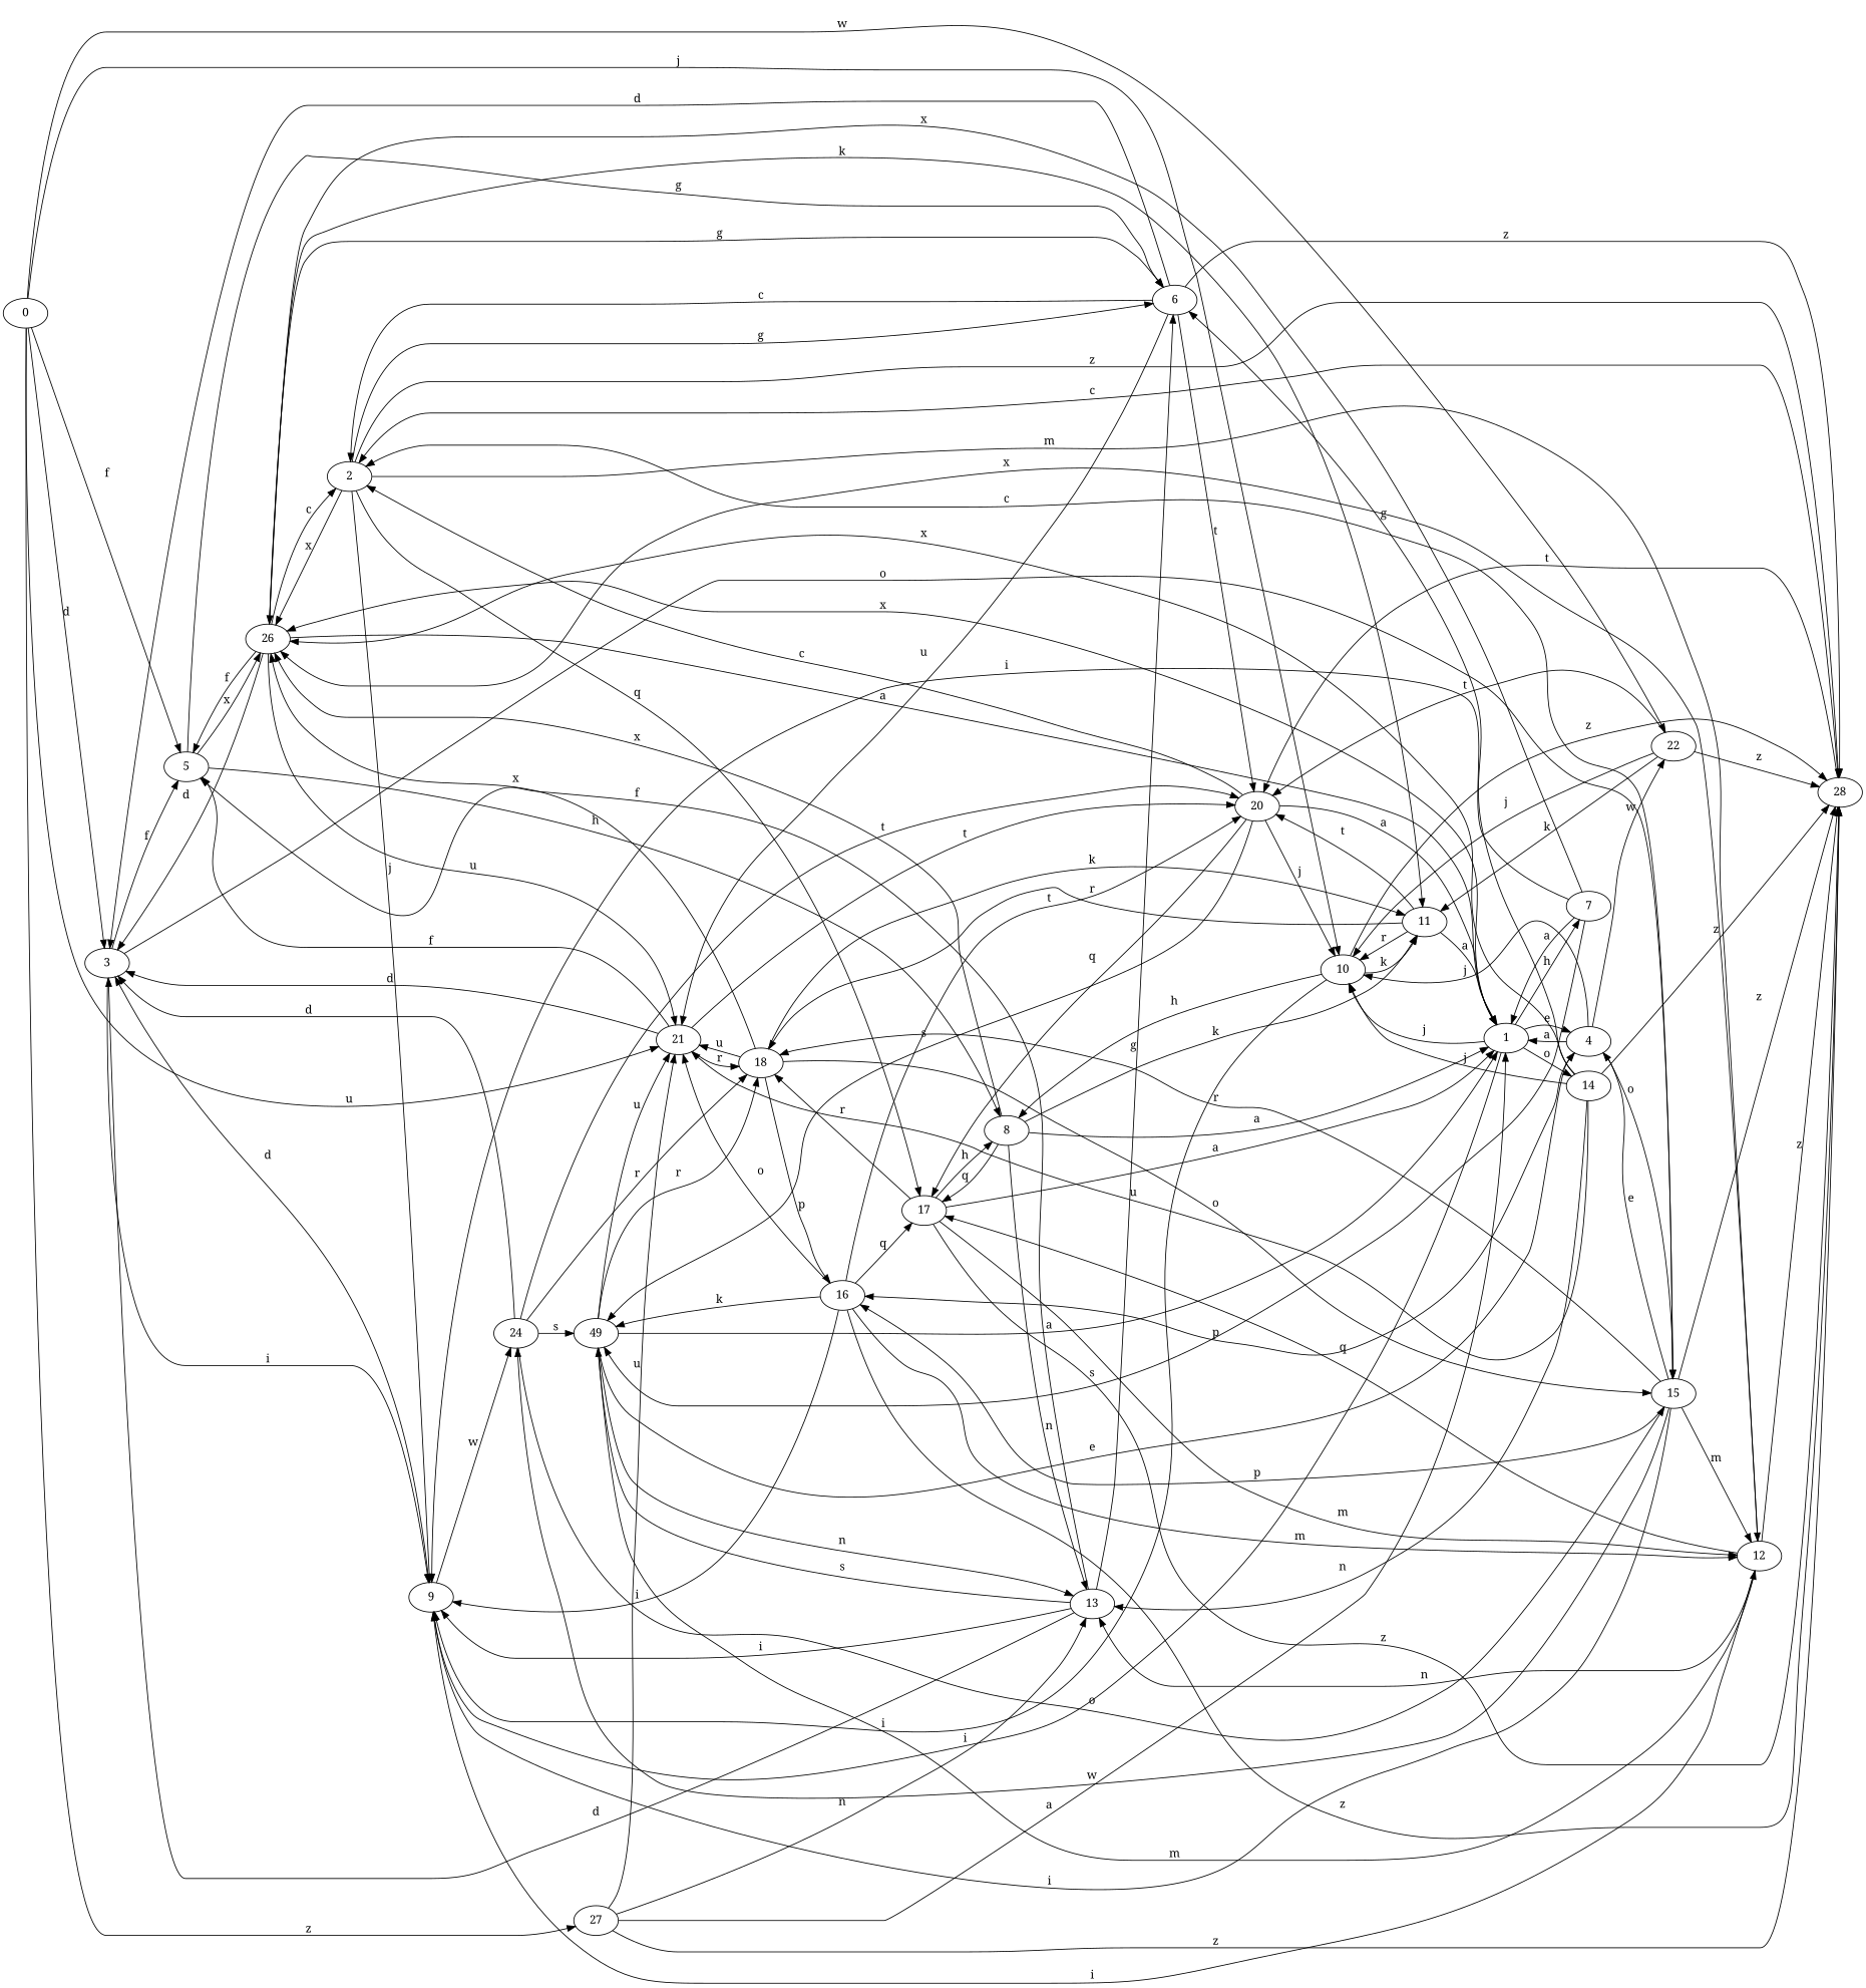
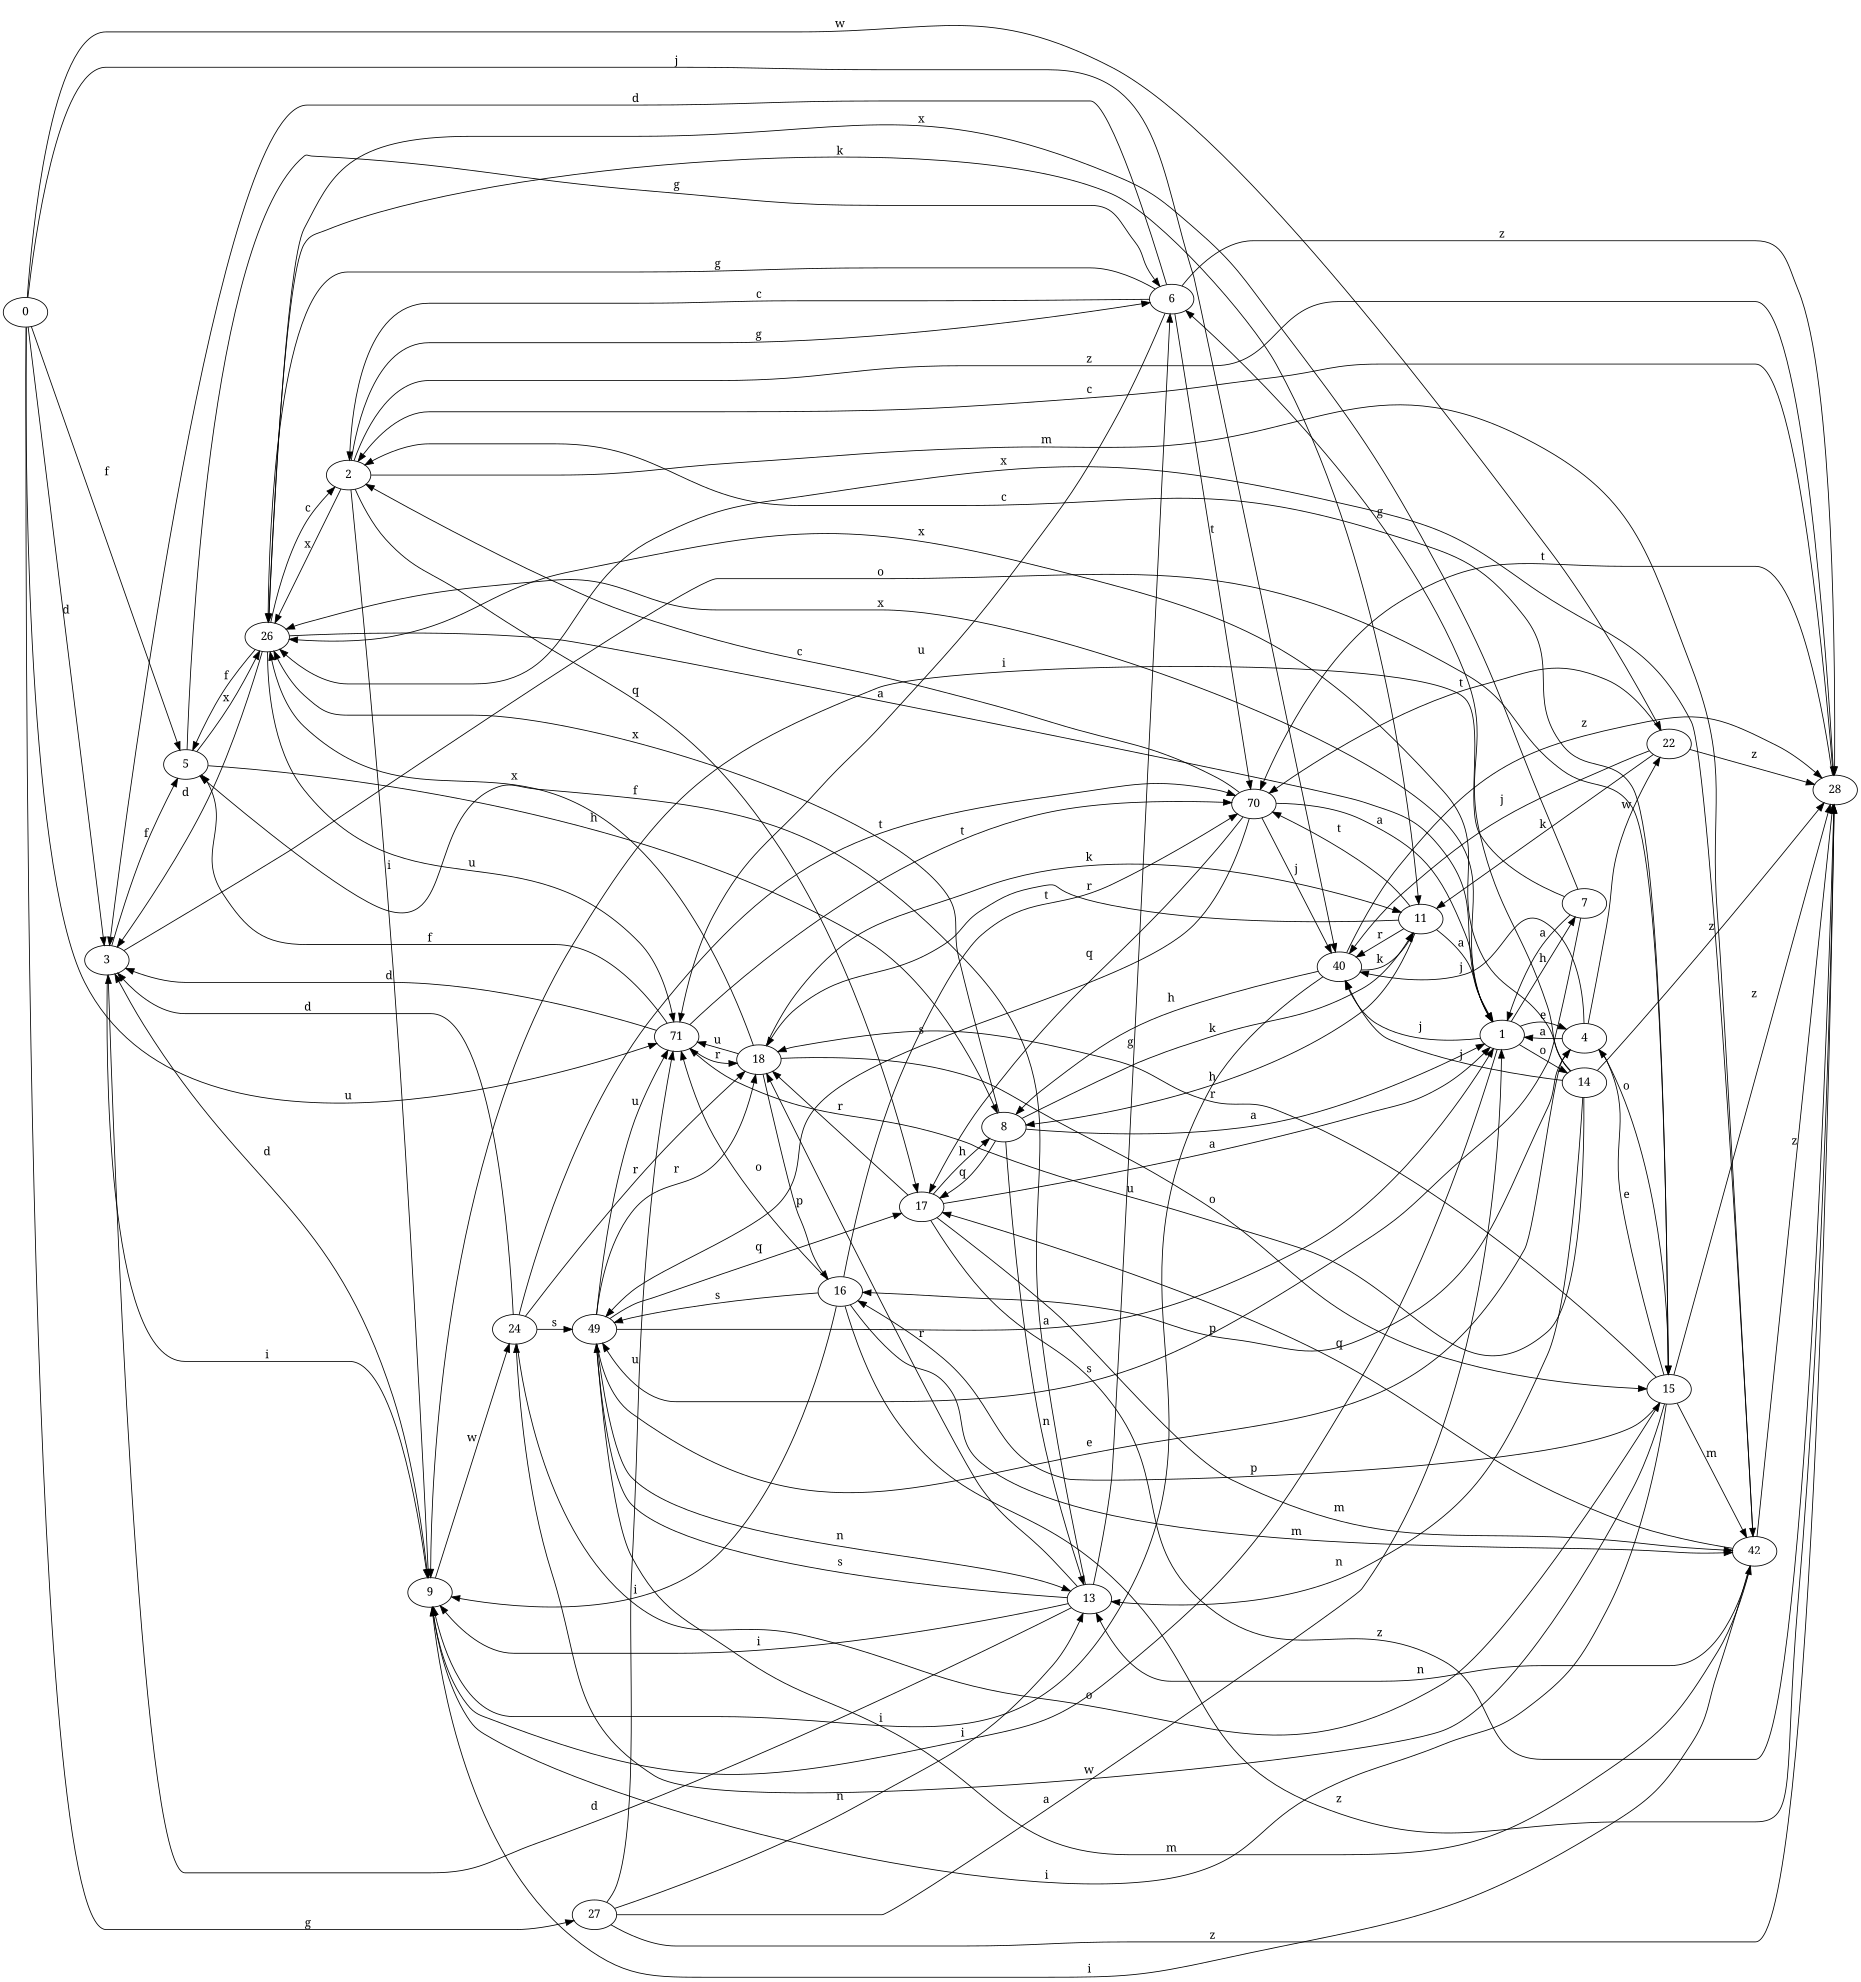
  strict digraph {
    fontname="Noto Serif"
    rankdir=LR
    node [fontname="Noto Serif"]
    edge [fontname="Noto Serif"]
    0
    3
    5
-   10
-   21
+   10 [label=40]
+   21 [label=71]
    22
    27
    9
    15
    26
    6
    8
    28
    11
-   20
+   20 [label=70]
    18
    1
    13
    4
    7
    14
    16
    n23 [label=49]
    24
    2
-   12
+   12 [label=42]
    17
    0 -> 3 [label=d]
    0 -> 5 [label=f]
    0 -> 10 [label=j]
    0 -> 21 [label=u]
    0 -> 22 [label=w]
-   0 -> 27 [label=z]
+   0 -> 27 [label=g]
    3 -> 5 [label=f]
    3 -> 9 [label=i]
    3 -> 15 [label=o]
    5 -> 26 [label=x]
    5 -> 6 [label=g]
    5 -> 8 [label=h]
    10 -> 9 [label=i]
    10 -> 8 [label=h]
    10 -> 28 [label=z]
    10 -> 11 [label=k]
    21 -> 3 [label=d]
    21 -> 5 [label=f]
    21 -> 20 [label=t]
    21 -> 18 [label=r]
    22 -> 10 [label=j]
    22 -> 28 [label=z]
    22 -> 11 [label=k]
    22 -> 20 [label=t]
    27 -> 21 [label=u]
    27 -> 28 [label=z]
    27 -> 1 [label=a]
    27 -> 13 [label=n]
    9 -> 3 [label=d]
    9 -> 24 [label=w]
    15 -> 9 [label=i]
    15 -> 28 [label=z]
    15 -> 18 [label=r]
    15 -> 4 [label=e]
    15 -> 16 [label=p]
    15 -> 24 [label=w]
    15 -> 2 [label=c]
    15 -> 12 [label=m]
    26 -> 3 [label=d]
    26 -> 5 [label=f]
    26 -> 21 [label=u]
-   26 -> 6 [label=g]
+   6 -> 26 [label=g]
    26 -> 11 [label=k]
    26 -> 1 [label=a]
    26 -> 2 [label=c]
    6 -> 3 [label=d]
    6 -> 21 [label=u]
    6 -> 28 [label=z]
    6 -> 20 [label=t]
    6 -> 2 [label=c]
    8 -> 26 [label=x]
    8 -> 11 [label=k]
    8 -> 1 [label=a]
    8 -> 13 [label=n]
    8 -> 17 [label=q]
    28 -> 20 [label=t]
    28 -> 2 [label=c]
    11 -> 10 [label=r]
+   11 -> 8 [label=h]
    11 -> 20 [label=t]
    11 -> 18 [label=r]
    11 -> 1 [label=a]
    20 -> 10 [label=j]
    20 -> 1 [label=a]
    20 -> n23 [label=s]
    20 -> 2 [label=c]
    20 -> 17 [label=q]
    18 -> 21 [label=u]
    18 -> 15 [label=o]
    18 -> 26 [label=x]
    18 -> 11 [label=k]
    18 -> 16 [label=p]
    1 -> 10 [label=j]
    1 -> 9 [label=i]
    1 -> 26 [label=x]
    1 -> 4 [label=e]
    1 -> 7 [label=h]
    1 -> 14 [label=o]
    13 -> 3 [label=d]
    13 -> 5 [label=f]
    13 -> 9 [label=i]
    13 -> 6 [label=g]
+   13 -> 18 [label=r]
    13 -> n23 [label=s]
    4 -> 10 [label=j]
    4 -> 22 [label=w]
    4 -> 15 [label=o]
    4 -> 1 [label=a]
    4 -> 16 [label=p]
    7 -> 9 [label=i]
    7 -> 26 [label=x]
    7 -> 1 [label=a]
    7 -> n23 [label=s]
    14 -> 10 [label=j]
    14 -> 21 [label=u]
    14 -> 26 [label=x]
    14 -> 6 [label=g]
    14 -> 28 [label=z]
    14 -> 13 [label=n]
    16 -> 21 [label=o]
    16 -> 9 [label=i]
    16 -> 28 [label=z]
    16 -> 20 [label=t]
-   16 -> n23 [label=k]
+   16 -> n23 [label=s]
    16 -> 12 [label=m]
-   16 -> 17 [label=q]
+   n23 -> 17 [label=q]
    n23 -> 21 [label=u]
    n23 -> 18 [label=r]
    n23 -> 1 [label=a]
    n23 -> 13 [label=n]
    n23 -> 4 [label=e]
    n23 -> 12 [label=m]
    24 -> 3 [label=d]
    24 -> 15 [label=o]
    24 -> 20 [label=t]
    24 -> 18 [label=r]
    24 -> n23 [label=s]
-   2 -> 9 [label=j]
+   2 -> 9 [label=i]
    2 -> 26 [label=x]
    2 -> 6 [label=g]
    2 -> 28 [label=z]
    2 -> 12 [label=m]
    2 -> 17 [label=q]
    12 -> 9 [label=i]
    12 -> 26 [label=x]
    12 -> 28 [label=z]
    12 -> 13 [label=n]
    12 -> 17 [label=q]
    17 -> 8 [label=h]
    17 -> 28 [label=z]
    17 -> 18 [label=r]
    17 -> 1 [label=a]
    17 -> 12 [label=m]
  }
